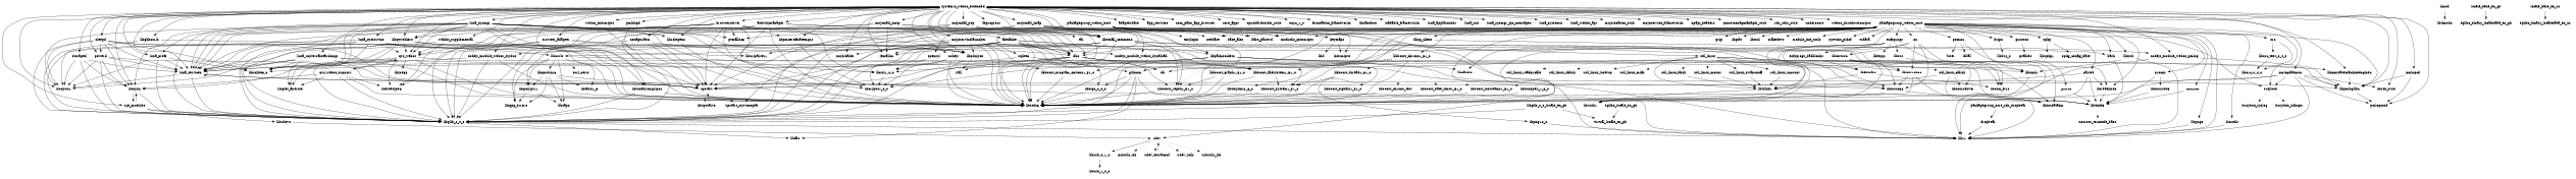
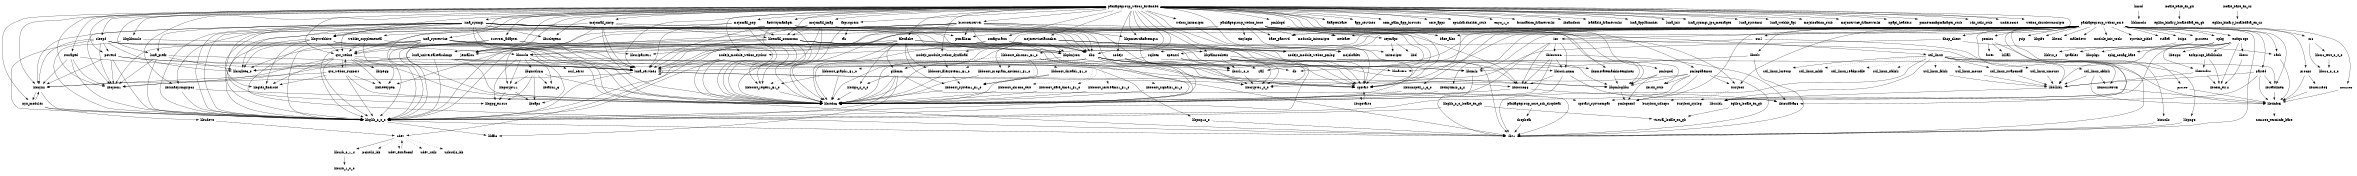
  digraph {
    node [shape=plaintext]
    activitymanager
    db8
    libboost_regex1_51_0
    libglib_2_0_0
    libstdc6
    luna_service2
    upstart
    db
    libicui18n36
    libicuuc36
    libz1
    libffi6
    libpmloglib2
    libcjson1
    libupstart0
    upstart_sysvcompat
    libicudata36
    pmlogconf
    bash
    libtinfo5
    ncurses_terminfo_base
    binutils
    browser_adapter
    libpbnjson
    qt4_webos
    yajl
    libnyx2
    libpng12_0
    libgles_android
    libfreetype6
    libjpeg8
    qt4_webos_support
    nyx_modules
    browserserver
    libcrypto1_0_0
    libpmcertificatemgr2
    libqtwebkit4
    libssl1_0_0
    ptmalloc3
    libsqlite3_0
    busybox
    busybox_syslog
    busybox_udhcpc
    bzip2
    libbz2_0
    configurator
+   curl
    libcurl5
    curl_certs
    libcap2
    libgcrypt11
    libgnutls26
    libgpg_error0
    libtasn1_3
    dhcp_client
    dropbear
    e2fsprogs
    e2fsprogs_badblocks
    libblkid1
    libcom_err2
    libe2p2
    libext2fs2
    libss2
    libuuid1
    eglibc_locale_en_gb
    virtual_locale_en_gb
    fbprogress
    tar
    filecache
    glibmm
    jemalloc
    libboost_filesystem1_51_0
    libboost_system1_51_0
    libsigc_2_0_0
    icu
    libicutu36
    iproute2
    iptables
    keymaps
    initscripts
    kbd
    kmod
    libkmod2
    libboost_chrono1_51_0
    libboost_chrono_test
    libboost_date_time1_51_0
    libboost_graph1_51_0
    libboost_iostreams1_51_0
    libboost_program_options1_51_0
    libboost_signals1_51_0
    libboost_thread1_51_0
    libemail_common2
    libpalmsocket2
    libcares2
    libpmstatemachineengine2
    libglib_2_0_locale_en_gb
    libglibcurl0
    libhunspell_1_3_0
    liblunasysmgripc2
    libncurses5
    libncursesw5
    libudev0
    udev
    liborc_test_0_4_0
    liborc_0_4_0
    libpng3
    libreadline6
    librolegen2
    libtinyxml2_6_2
    libusb_0_1_4
    pciutils_ids
    udev_extraconf
    udev_utils
    usbutils_ids
    libusb_1_0_0
    libxml2
    libxslt
    locale_base_en_gb
    eglibc_binary_localedata_en_gb
    locale_base_en_us
    eglibc_binary_localedata_en_us
    luna_prefs
    luna_sysmgr
    util_linux
    util_linux_cfdisk
    util_linux_fdisk
    util_linux_losetup
    util_linux_mkfs
    util_linux_mount
    util_linux_readprofile
    util_linux_sfdisk
    util_linux_swaponoff
    util_linux_umount
    luna_sysservice
    liburiparser1
    luna_universalsearchmgr
    mojomail_imap
    mojomail_pop
    mojomail_smtp
    mojoservicelauncher
    mojoloader
    nodejs_module_webos_dynaload
    nodejs_module_webos_pmlog
    nodejs_module_webos_sysbus
    ncurses
    nodejs
    openssl
    opkg
    libopkg1
    opkg_config_base
    orc
    packagegroup_core_ssh_dropbear
    packagegroup_webos_boot
    base_files
    base_passwd
    modutils_initscripts
    netbase
    tinylogin
    packagegroup_webos_core
    gzip
    libgif4
    libtool
    makedevs
    module_init_tools
    parted
    procps
    psmisc
    sqlite3
    sysvinit_pidof
    tzdata
    fuser
    killall
    pstree
-   packagegroup_webos_extended [label=systemui_webos_extended]
+   packagegroup_webos_extended
    adapterbase
    app_services
    com_palm_app_browser
    core_apps
    cpushareholder_stub
    enyo_1_0
    foundation_frameworks
    librdx_stub
    libsandbox
    loadable_frameworks
    luna_applauncher
    luna_init
    luna_sysmgr_ipc_messages
    luna_systemui
    luna_webkit_api
    mojolocation_stub
    mojoservice_frameworks
    npapi_headers
    pmklogd
    pmlogctl
    pmlogdaemon
    pmnetconfigmanager_stub
    powerd
    rdx_utils_stub
    sleepd
    storaged
    underscore
    webkit_supplemental
    webos_initscripts
    webos_shutdownscripts
    activitymanager -> db8
    activitymanager -> libboost_regex1_51_0
    activitymanager -> libglib_2_0_0
    activitymanager -> libstdc6
    activitymanager -> luna_service2
    activitymanager -> upstart
    db8 -> libglib_2_0_0
    db8 -> libstdc6
    db8 -> luna_service2
    db8 -> upstart
    db8 -> db
    db8 -> libicui18n36
    db8 -> libicuuc36
    libboost_regex1_51_0 -> libstdc6
    libglib_2_0_0 -> libz1
    libglib_2_0_0 -> libffi6
    luna_service2 -> libglib_2_0_0
    luna_service2 -> luna_service2
    luna_service2 -> upstart
    luna_service2 -> libpmloglib2
    luna_service2 -> libcjson1
    upstart -> libupstart0 [style=dotted]
    upstart -> upstart_sysvcompat [style=dotted]
    libicui18n36 -> libstdc6
    libicui18n36 -> libicuuc36
    libicui18n36 -> libicudata36
    libicuuc36 -> libstdc6
    libicuuc36 -> libicudata36
    libpmloglib2 -> pmlogconf
    libupstart0 -> upstart
    bash -> libtinfo5
    libtinfo5 -> ncurses_terminfo_base [style=dotted]
    binutils -> libz1
    browser_adapter -> libglib_2_0_0
    browser_adapter -> libstdc6
    browser_adapter -> libpbnjson
    browser_adapter -> qt4_webos
    libpbnjson -> libstdc6
    libpbnjson -> yajl
    qt4_webos -> libglib_2_0_0
    qt4_webos -> libstdc6
    qt4_webos -> libnyx2
    qt4_webos -> libpng12_0
    qt4_webos -> libgles_android
    qt4_webos -> libfreetype6
    qt4_webos -> libjpeg8
    qt4_webos -> qt4_webos_support
    libnyx2 -> libglib_2_0_0
    libnyx2 -> nyx_modules
    libpng12_0 -> libz1
    qt4_webos_support -> libglib_2_0_0
    qt4_webos_support -> libstdc6
    qt4_webos_support -> qt4_webos
    qt4_webos_support -> libnyx2
    qt4_webos_support -> libgles_android
    qt4_webos_support -> libfreetype6
    nyx_modules -> libglib_2_0_0
    nyx_modules -> libnyx2
    nyx_modules -> libudev0
    browserserver -> libglib_2_0_0
    browserserver -> libstdc6
    browserserver -> luna_service2
    browserserver -> upstart
    browserserver -> libpbnjson
    browserserver -> qt4_webos
    browserserver -> libcrypto1_0_0
    browserserver -> libpmcertificatemgr2
    browserserver -> libqtwebkit4
    browserserver -> libssl1_0_0
    browserserver -> ptmalloc3
    libpmcertificatemgr2 -> libcrypto1_0_0
    libqtwebkit4 -> libglib_2_0_0
    libqtwebkit4 -> libstdc6
    libqtwebkit4 -> luna_service2
    libqtwebkit4 -> libz1
    libqtwebkit4 -> qt4_webos
    libqtwebkit4 -> libgles_android
    libqtwebkit4 -> libsqlite3_0
    libssl1_0_0 -> libcrypto1_0_0
    busybox -> busybox_syslog [style=dotted]
    busybox -> busybox_udhcpc [style=dotted]
    bzip2 -> libbz2_0
    configurator -> db8
    configurator -> libglib_2_0_0
    configurator -> libstdc6
    configurator -> upstart
+   curl -> libz1
+   curl -> libcurl5
    libcurl5 -> libz1
    libcurl5 -> curl_certs [style=dotted]
    libcurl5 -> libcap2
    libcurl5 -> libgcrypt11
    libcurl5 -> libgnutls26
    libcurl5 -> libgpg_error0
    libcurl5 -> libtasn1_3
    libgcrypt11 -> libcap2
    libgcrypt11 -> libgpg_error0
    libgnutls26 -> libz1
    libgnutls26 -> libcap2
    libgnutls26 -> libgcrypt11
    libgnutls26 -> libgpg_error0
    libgnutls26 -> libtasn1_3
    dhcp_client -> bash
    dhcp_client -> libcrypto1_0_0
    dropbear -> libz1
    e2fsprogs -> e2fsprogs_badblocks
    e2fsprogs -> libblkid1
    e2fsprogs -> libcom_err2
    e2fsprogs -> libe2p2
    e2fsprogs -> libext2fs2
    e2fsprogs -> libss2
    e2fsprogs -> libuuid1
    e2fsprogs_badblocks -> libcom_err2
    e2fsprogs_badblocks -> libext2fs2
    libblkid1 -> libuuid1
    libext2fs2 -> libblkid1
    libext2fs2 -> libcom_err2
    libss2 -> libcom_err2
    eglibc_locale_en_gb -> virtual_locale_en_gb
    fbprogress -> libstdc6
    fbprogress -> tar
    filecache -> db8
    filecache -> libglib_2_0_0
    filecache -> libstdc6
    filecache -> luna_service2
    filecache -> upstart
    filecache -> glibmm
    filecache -> jemalloc
    filecache -> libboost_filesystem1_51_0
    filecache -> libboost_system1_51_0
    filecache -> libsigc_2_0_0
    glibmm -> libglib_2_0_0
    glibmm -> libstdc6
    glibmm -> libz1
    glibmm -> libffi6
    glibmm -> libsigc_2_0_0
    libboost_filesystem1_51_0 -> libstdc6
    libboost_filesystem1_51_0 -> libboost_system1_51_0
    libboost_system1_51_0 -> libstdc6
    libsigc_2_0_0 -> libstdc6
    icu -> libstdc6
    icu -> libicui18n36
    icu -> libicuuc36
    icu -> libicudata36
    icu -> libicutu36
    libicutu36 -> libstdc6
    libicutu36 -> libicui18n36
    libicutu36 -> libicuuc36
    libicutu36 -> libicudata36
    iproute2 -> iptables
    keymaps -> initscripts
    keymaps -> kbd
    kmod -> libkmod2
    libboost_chrono1_51_0 -> libboost_regex1_51_0 [style=dotted]
    libboost_chrono1_51_0 -> libstdc6
    libboost_chrono1_51_0 -> libboost_filesystem1_51_0 [style=dotted]
    libboost_chrono1_51_0 -> libboost_system1_51_0 [style=dotted]
    libboost_chrono1_51_0 -> libboost_system1_51_0
    libboost_chrono1_51_0 -> libboost_chrono_test [style=dotted]
    libboost_chrono1_51_0 -> libboost_date_time1_51_0 [style=dotted]
    libboost_chrono1_51_0 -> libboost_graph1_51_0 [style=dotted]
    libboost_chrono1_51_0 -> libboost_iostreams1_51_0 [style=dotted]
    libboost_chrono1_51_0 -> libboost_program_options1_51_0 [style=dotted]
    libboost_chrono1_51_0 -> libboost_signals1_51_0 [style=dotted]
    libboost_chrono1_51_0 -> libboost_thread1_51_0 [style=dotted]
    libboost_chrono_test -> libstdc6
    libboost_date_time1_51_0 -> libstdc6
    libboost_graph1_51_0 -> libboost_regex1_51_0
    libboost_graph1_51_0 -> libstdc6
    libboost_iostreams1_51_0 -> libstdc6
    libboost_program_options1_51_0 -> libstdc6
    libboost_signals1_51_0 -> libstdc6
    libboost_thread1_51_0 -> libstdc6
    libboost_thread1_51_0 -> libboost_system1_51_0
    libemail_common2 -> db8
    libemail_common2 -> libboost_regex1_51_0
    libemail_common2 -> libglib_2_0_0
    libemail_common2 -> libstdc6
    libemail_common2 -> libicuuc36
    libemail_common2 -> libz1
    libemail_common2 -> libcurl5
    libemail_common2 -> jemalloc
    libemail_common2 -> libpalmsocket2
    libpalmsocket2 -> libglib_2_0_0
    libpalmsocket2 -> libpmloglib2
    libpalmsocket2 -> libcrypto1_0_0
    libpalmsocket2 -> libssl1_0_0
    libpalmsocket2 -> libcares2
    libpalmsocket2 -> libpmstatemachineengine2
    libpmstatemachineengine2 -> libpmloglib2
    libglib_2_0_locale_en_gb -> libglib_2_0_0
    libglib_2_0_locale_en_gb -> virtual_locale_en_gb
    libglibcurl0 -> libglib_2_0_0
    libglibcurl0 -> libcurl5
    libhunspell_1_3_0 -> libstdc6
    liblunasysmgripc2 -> libglib_2_0_0
    liblunasysmgripc2 -> libstdc6
    libncurses5 -> libtinfo5
    libncursesw5 -> libtinfo5
    libudev0 -> udev
    udev -> libusb_0_1_4
    udev -> pciutils_ids [style=dotted]
    udev -> udev_extraconf [style=dotted]
    udev -> udev_utils [style=dotted]
    udev -> usbutils_ids [style=dotted]
    liborc_test_0_4_0 -> liborc_0_4_0
    libpng3 -> libz1
    libreadline6 -> libtinfo5
    librolegen2 -> libstdc6
    libtinyxml2_6_2 -> libstdc6
    libusb_0_1_4 -> libusb_1_0_0
    udev_extraconf -> udev
    libxml2 -> libz1
    libxslt -> libz1
    libxslt -> libxml2
    locale_base_en_gb -> eglibc_binary_localedata_en_gb
    locale_base_en_us -> eglibc_binary_localedata_en_us
    luna_prefs -> libglib_2_0_0
    luna_prefs -> luna_service2
    luna_prefs -> libcjson1
    luna_prefs -> libsqlite3_0
    luna_sysmgr -> libglib_2_0_0
    luna_sysmgr -> libstdc6
    luna_sysmgr -> luna_service2
    luna_sysmgr -> libpmloglib2
    luna_sysmgr -> libcjson1
    luna_sysmgr -> libpbnjson
    luna_sysmgr -> qt4_webos
    luna_sysmgr -> libnyx2
    luna_sysmgr -> libgles_android
    luna_sysmgr -> libcrypto1_0_0
    luna_sysmgr -> libqtwebkit4
    luna_sysmgr -> libssl1_0_0
    luna_sysmgr -> ptmalloc3
    luna_sysmgr -> libsqlite3_0
    luna_sysmgr -> liblunasysmgripc2
    luna_sysmgr -> librolegen2
    luna_sysmgr -> luna_prefs
    luna_sysmgr -> util_linux
    util_linux -> libz1
    util_linux -> libtinfo5
    util_linux -> libblkid1
    util_linux -> libuuid1
    util_linux -> libncursesw5
    util_linux -> util_linux_cfdisk [style=dotted]
    util_linux -> util_linux_fdisk [style=dotted]
    util_linux -> util_linux_losetup
    util_linux -> util_linux_mkfs [style=dotted]
    util_linux -> util_linux_mount [style=dotted]
    util_linux -> util_linux_readprofile [style=dotted]
    util_linux -> util_linux_sfdisk [style=dotted]
    util_linux -> util_linux_swaponoff
    util_linux -> util_linux_umount
    util_linux_cfdisk -> libtinfo5
    util_linux_cfdisk -> libblkid1
    util_linux_cfdisk -> libncursesw5
    util_linux_fdisk -> libblkid1
    util_linux_mount -> libblkid1
    util_linux_swaponoff -> libblkid1
    util_linux_umount -> libblkid1
    luna_sysservice -> libglib_2_0_0
    luna_sysservice -> libstdc6
    luna_sysservice -> luna_service2
    luna_sysservice -> upstart
    luna_sysservice -> libcjson1
    luna_sysservice -> libpbnjson
    luna_sysservice -> qt4_webos
    luna_sysservice -> libsqlite3_0
    luna_sysservice -> liburiparser1
    luna_universalsearchmgr -> libglib_2_0_0
    luna_universalsearchmgr -> libstdc6
    luna_universalsearchmgr -> luna_service2
    luna_universalsearchmgr -> upstart
    luna_universalsearchmgr -> libcjson1
    luna_universalsearchmgr -> libsqlite3_0
    luna_universalsearchmgr -> libxml2
    mojomail_imap -> db8
    mojomail_imap -> libboost_regex1_51_0
    mojomail_imap -> libglib_2_0_0
    mojomail_imap -> libstdc6
    mojomail_imap -> luna_service2
    mojomail_imap -> libicuuc36
    mojomail_imap -> libemail_common2
    mojomail_pop -> db8
    mojomail_pop -> libglib_2_0_0
    mojomail_pop -> libstdc6
    mojomail_pop -> luna_service2
    mojomail_pop -> libemail_common2
    mojomail_smtp -> db8
    mojomail_smtp -> libglib_2_0_0
    mojomail_smtp -> libstdc6
    mojomail_smtp -> luna_service2
    mojomail_smtp -> jemalloc
    mojomail_smtp -> libemail_common2
    mojoservicelauncher -> libstdc6
    mojoservicelauncher -> upstart
    mojoservicelauncher -> libpbnjson
    mojoservicelauncher -> libboost_program_options1_51_0
    mojoservicelauncher -> mojoloader
    mojoservicelauncher -> nodejs_module_webos_dynaload
    mojoservicelauncher -> nodejs_module_webos_pmlog
    mojoservicelauncher -> nodejs_module_webos_sysbus
    nodejs_module_webos_dynaload -> libstdc6
    nodejs_module_webos_dynaload -> libboost_filesystem1_51_0
    nodejs_module_webos_pmlog -> libstdc6
    nodejs_module_webos_pmlog -> libpmloglib2
    nodejs_module_webos_sysbus -> libglib_2_0_0
    nodejs_module_webos_sysbus -> libstdc6
    nodejs_module_webos_sysbus -> luna_service2
    ncurses -> libtinfo5
    nodejs -> libstdc6
    nodejs -> libcrypto1_0_0
    nodejs -> libssl1_0_0
    openssl -> libcrypto1_0_0
    openssl -> libssl1_0_0
    opkg -> libopkg1
    opkg -> opkg_config_base
    orc -> liborc_test_0_4_0
    orc -> liborc_0_4_0
    packagegroup_core_ssh_dropbear -> dropbear
    packagegroup_webos_boot -> upstart
    packagegroup_webos_boot -> busybox
    packagegroup_webos_boot -> keymaps
    packagegroup_webos_boot -> initscripts
    packagegroup_webos_boot -> udev
    packagegroup_webos_boot -> base_files
    packagegroup_webos_boot -> base_passwd
    packagegroup_webos_boot -> modutils_initscripts
    packagegroup_webos_boot -> netbase
    packagegroup_webos_boot -> tinylogin
    packagegroup_webos_core -> libglib_2_0_0
    packagegroup_webos_core -> db
    packagegroup_webos_core -> libz1
    packagegroup_webos_core -> upstart_sysvcompat
    packagegroup_webos_core -> bash
    packagegroup_webos_core -> binutils
    packagegroup_webos_core -> yajl
    packagegroup_webos_core -> libfreetype6
    packagegroup_webos_core -> ptmalloc3
    packagegroup_webos_core -> busybox
    packagegroup_webos_core -> bzip2
+   packagegroup_webos_core -> curl
    packagegroup_webos_core -> libgcrypt11
    packagegroup_webos_core -> libgpg_error0
    packagegroup_webos_core -> dhcp_client
    packagegroup_webos_core -> e2fsprogs
    packagegroup_webos_core -> glibmm
    packagegroup_webos_core -> icu
    packagegroup_webos_core -> iproute2
    packagegroup_webos_core -> libboost_chrono1_51_0
    packagegroup_webos_core -> libcares2
    packagegroup_webos_core -> libhunspell_1_3_0
    packagegroup_webos_core -> libpng3
    packagegroup_webos_core -> libreadline6
    packagegroup_webos_core -> libtinyxml2_6_2
    packagegroup_webos_core -> libxml2
    packagegroup_webos_core -> libxslt
    packagegroup_webos_core -> liburiparser1
    packagegroup_webos_core -> ncurses
    packagegroup_webos_core -> openssl
    packagegroup_webos_core -> opkg
    packagegroup_webos_core -> orc
    packagegroup_webos_core -> base_files
    packagegroup_webos_core -> base_passwd
    packagegroup_webos_core -> modutils_initscripts
    packagegroup_webos_core -> netbase
    packagegroup_webos_core -> gzip
    packagegroup_webos_core -> libgif4
    packagegroup_webos_core -> libtool
    packagegroup_webos_core -> makedevs
    packagegroup_webos_core -> module_init_tools
    packagegroup_webos_core -> parted
    packagegroup_webos_core -> procps
    packagegroup_webos_core -> psmisc
    packagegroup_webos_core -> sqlite3
    packagegroup_webos_core -> sysvinit_pidof
    packagegroup_webos_core -> tzdata
    parted -> libtinfo5
    parted -> libblkid1
    parted -> libuuid1
    parted -> libreadline6
    procps -> libtinfo5
    procps -> libncurses5
    psmisc -> fuser
    psmisc -> killall
    psmisc -> pstree
    sqlite3 -> libsqlite3_0
    sqlite3 -> libreadline6
    pstree -> libtinfo5
    packagegroup_webos_extended -> activitymanager
    packagegroup_webos_extended -> db8
    packagegroup_webos_extended -> luna_service2
    packagegroup_webos_extended -> libpmloglib2
    packagegroup_webos_extended -> libcjson1
    packagegroup_webos_extended -> pmlogconf
    packagegroup_webos_extended -> browser_adapter
    packagegroup_webos_extended -> libpbnjson
    packagegroup_webos_extended -> qt4_webos
    packagegroup_webos_extended -> libnyx2
    packagegroup_webos_extended -> nyx_modules
    packagegroup_webos_extended -> browserserver
    packagegroup_webos_extended -> libpmcertificatemgr2
    packagegroup_webos_extended -> libqtwebkit4
    packagegroup_webos_extended -> configurator
    packagegroup_webos_extended -> fbprogress
    packagegroup_webos_extended -> filecache
    packagegroup_webos_extended -> jemalloc
    packagegroup_webos_extended -> libemail_common2
    packagegroup_webos_extended -> libpalmsocket2
    packagegroup_webos_extended -> libpmstatemachineengine2
    packagegroup_webos_extended -> libglibcurl0
    packagegroup_webos_extended -> liblunasysmgripc2
    packagegroup_webos_extended -> librolegen2
    packagegroup_webos_extended -> luna_prefs
    packagegroup_webos_extended -> luna_sysmgr
    packagegroup_webos_extended -> luna_sysservice
    packagegroup_webos_extended -> luna_universalsearchmgr
    packagegroup_webos_extended -> mojomail_imap
    packagegroup_webos_extended -> mojomail_pop
    packagegroup_webos_extended -> mojomail_smtp
    packagegroup_webos_extended -> mojoservicelauncher
    packagegroup_webos_extended -> mojoloader
    packagegroup_webos_extended -> nodejs_module_webos_dynaload
    packagegroup_webos_extended -> nodejs_module_webos_pmlog
    packagegroup_webos_extended -> nodejs_module_webos_sysbus
    packagegroup_webos_extended -> nodejs
    packagegroup_webos_extended -> adapterbase
    packagegroup_webos_extended -> app_services
    packagegroup_webos_extended -> com_palm_app_browser
    packagegroup_webos_extended -> core_apps
    packagegroup_webos_extended -> cpushareholder_stub
    packagegroup_webos_extended -> enyo_1_0
    packagegroup_webos_extended -> foundation_frameworks
    packagegroup_webos_extended -> librdx_stub
    packagegroup_webos_extended -> libsandbox
    packagegroup_webos_extended -> loadable_frameworks
    packagegroup_webos_extended -> luna_applauncher
    packagegroup_webos_extended -> luna_init
    packagegroup_webos_extended -> luna_sysmgr_ipc_messages
    packagegroup_webos_extended -> luna_systemui
    packagegroup_webos_extended -> luna_webkit_api
    packagegroup_webos_extended -> mojolocation_stub
    packagegroup_webos_extended -> mojoservice_frameworks
    packagegroup_webos_extended -> npapi_headers
    packagegroup_webos_extended -> pmklogd
    packagegroup_webos_extended -> pmlogctl
    packagegroup_webos_extended -> pmlogdaemon
    packagegroup_webos_extended -> pmnetconfigmanager_stub
    packagegroup_webos_extended -> powerd
    packagegroup_webos_extended -> rdx_utils_stub
    packagegroup_webos_extended -> sleepd
    packagegroup_webos_extended -> storaged
    packagegroup_webos_extended -> underscore
    packagegroup_webos_extended -> webkit_supplemental
    packagegroup_webos_extended -> webos_initscripts
    packagegroup_webos_extended -> webos_shutdownscripts
    pmklogd -> upstart
    pmlogctl -> libpmloglib2
    pmlogctl -> pmlogconf
    pmlogdaemon -> libglib_2_0_0
    pmlogdaemon -> upstart
    pmlogdaemon -> libz1
    pmlogdaemon -> libpmloglib2
    pmlogdaemon -> pmlogconf
    pmlogdaemon -> busybox
    pmlogdaemon -> librdx_stub
    powerd -> libglib_2_0_0
    powerd -> luna_service2
    powerd -> upstart
    powerd -> libcjson1
    powerd -> libnyx2
    sleepd -> libglib_2_0_0
    sleepd -> luna_service2
    sleepd -> upstart
    sleepd -> libcjson1
    sleepd -> libnyx2
    sleepd -> libsqlite3_0
    sleepd -> libxml2
    sleepd -> powerd
    storaged -> libglib_2_0_0
    storaged -> luna_service2
    storaged -> libcjson1
    storaged -> libnyx2
    webkit_supplemental -> libglib_2_0_0
    webkit_supplemental -> libstdc6
    webkit_supplemental -> qt4_webos
    webkit_supplemental -> libfreetype6
    webos_initscripts -> upstart
  }
